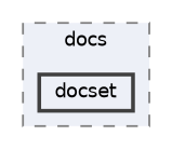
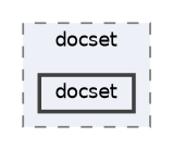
  digraph {
    compound=true
    n1 [color=grey25 fillcolor="#edf0f7" fontname=Helvetica fontsize=10 height=0.2 label=docset shape=box style="filled,bold" width=0.4]
    subgraph cluster_1 {
      bgcolor="#edf0f7"
      fontname=Helvetica
      fontsize=10
-     label=docs
+     label=docset
      pencolor=grey50
      style="filled,dashed"
      n1
    }
  }
